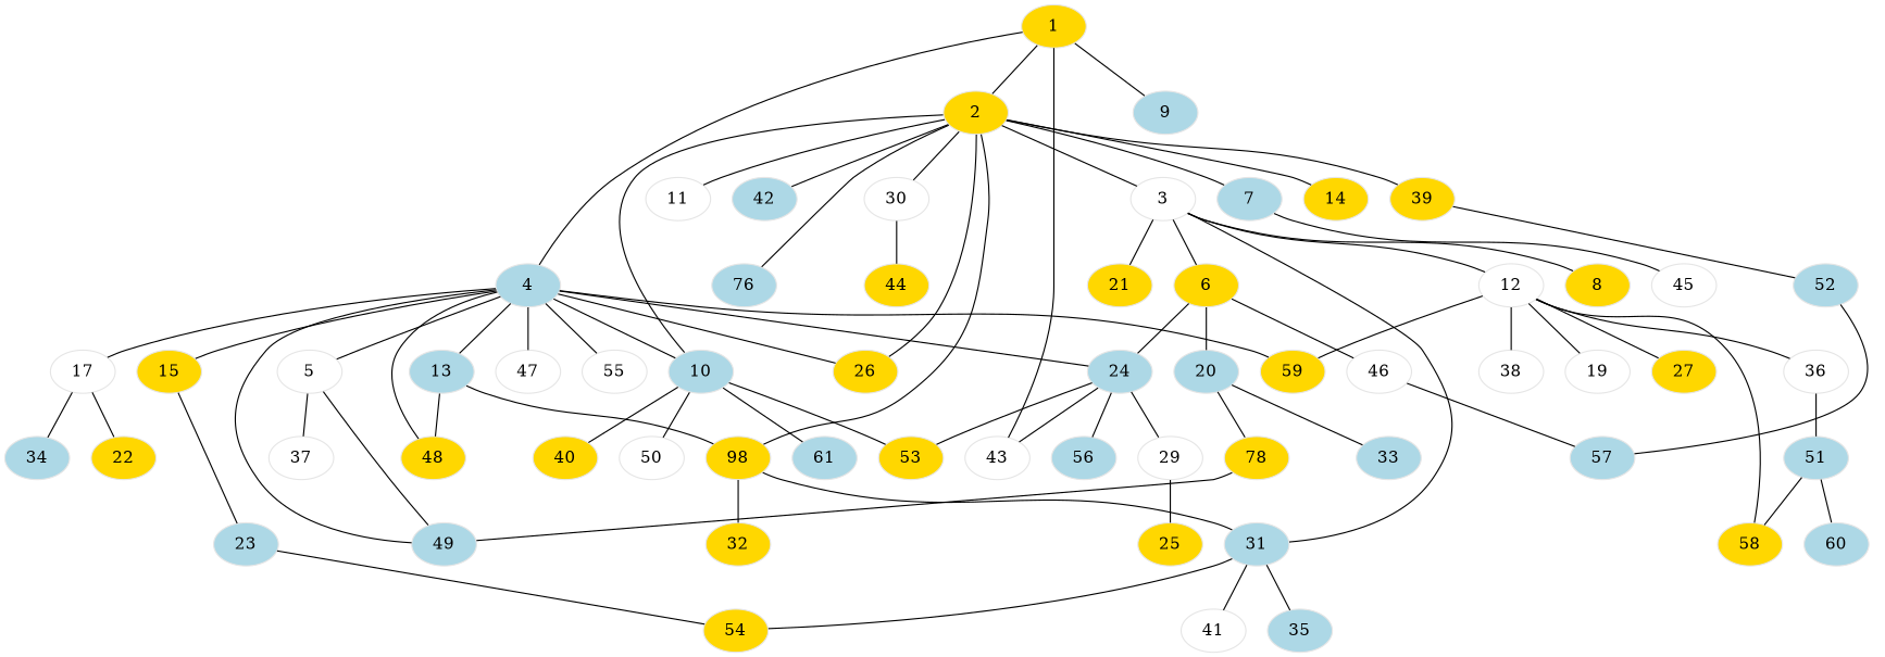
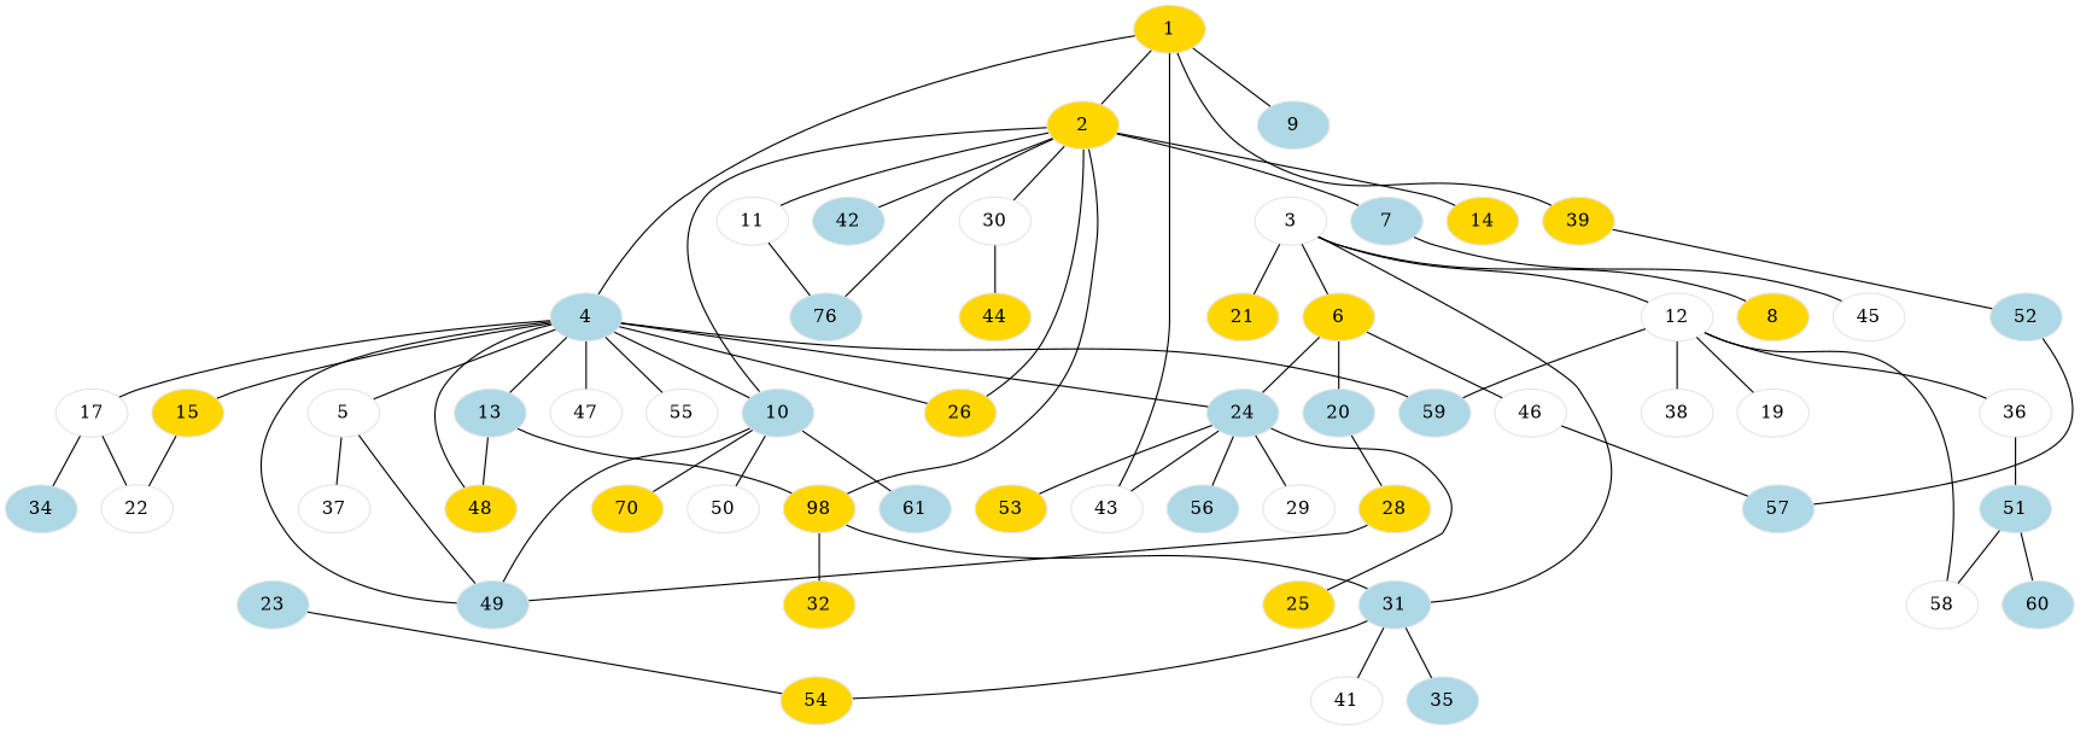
  graph {
    node [color=gray90 fillcolor=lightblue style=filled]
    1 [fillcolor=gold]
    2 [fillcolor=gold]
    4
    9
    39 [fillcolor=gold]
    43 [fillcolor=white]
    3 [fillcolor=white]
    7
    10
    11 [fillcolor=white]
    14 [fillcolor=gold]
    n12 [label=76]
    n13 [fillcolor=gold label=98]
    26 [fillcolor=gold]
    30 [fillcolor=white]
    42
    5 [fillcolor=white]
    13
    15 [fillcolor=gold]
    17 [fillcolor=white]
    24
    47 [fillcolor=white]
    48 [fillcolor=gold]
    49
    55 [fillcolor=white]
-   59 [fillcolor=gold]
+   59
    52
    6 [fillcolor=gold]
    8 [fillcolor=gold]
    12 [fillcolor=white]
    21 [fillcolor=gold]
    31
    45 [fillcolor=white]
-   40 [fillcolor=gold]
+   40 [fillcolor=gold label=70]
    50 [fillcolor=white]
    61
    32 [fillcolor=gold]
    44 [fillcolor=gold]
    20
    46 [fillcolor=white]
    19 [fillcolor=white]
-   27 [fillcolor=gold]
    36 [fillcolor=white]
    38 [fillcolor=white]
-   58 [fillcolor=gold]
+   58 [fillcolor=white]
    54 [fillcolor=gold]
    35
    41 [fillcolor=white]
    37 [fillcolor=white]
    23
-   22 [fillcolor=gold]
+   22 [fillcolor=white]
    34
    25 [fillcolor=gold]
    29 [fillcolor=white]
    53 [fillcolor=gold]
    56
-   28 [fillcolor=gold label=78]
-   33
+   28 [fillcolor=gold]
    57
    51
    60
    1 -- 2
    1 -- 4
    1 -- 9
-   2 -- 39
+   1 -- 39
    1 -- 43
-   2 -- 3
    2 -- 7
    2 -- 10
    2 -- 11
    2 -- 14
    2 -- n12
    2 -- n13
    2 -- 26
    2 -- 30
    2 -- 42
    4 -- 10
    4 -- 26
    4 -- 5
    4 -- 13
    4 -- 15
    4 -- 17
    4 -- 24
    4 -- 47
    4 -- 48
    4 -- 49
    4 -- 55
    4 -- 59
    39 -- 52
    3 -- 6
    3 -- 8
    3 -- 12
    3 -- 21
    3 -- 31
    7 -- 45
-   10 -- 53
+   10 -- 49
    10 -- 40
    10 -- 50
    10 -- 61
+   11 -- n12
    n13 -- 31
    n13 -- 32
    30 -- 44
    5 -- 49
    5 -- 37
    13 -- n13
    13 -- 48
-   15 -- 23
+   15 -- 22
    17 -- 22
    17 -- 34
    24 -- 43
-   29 -- 25
+   24 -- 25
    24 -- 29
    24 -- 53
    24 -- 56
    52 -- 57
    6 -- 24
    6 -- 20
    6 -- 46
    12 -- 59
    12 -- 19
-   12 -- 27
    12 -- 36
    12 -- 38
    12 -- 58
    31 -- 54
    31 -- 35
    31 -- 41
    20 -- 28
-   20 -- 33
    46 -- 57
    36 -- 51
    23 -- 54
    28 -- 49
    51 -- 58
    51 -- 60
  }
